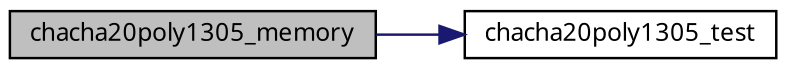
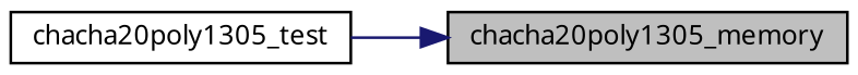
  digraph {
    rankdir=RL
    fontname="Noto Sans"
    node [color=black fontname="Noto Sans" fontsize=10 shape=record style=filled]
    n1 [fillcolor=grey75 fontcolor=black height=0.2 label=chacha20poly1305_memory width=0.4]
    n2 [fillcolor=white height=0.2 label=chacha20poly1305_test width=0.4]
-   n2 -> n1 [color=midnightblue dir=back fontname="Noto Sans" fontsize=10 labelfontname=Helvetica labelfontsize=10 style=solid]
+   n1 -> n2 [color=midnightblue dir=back fontname="Noto Sans" fontsize=10 labelfontname=Helvetica labelfontsize=10 style=solid]
  }
